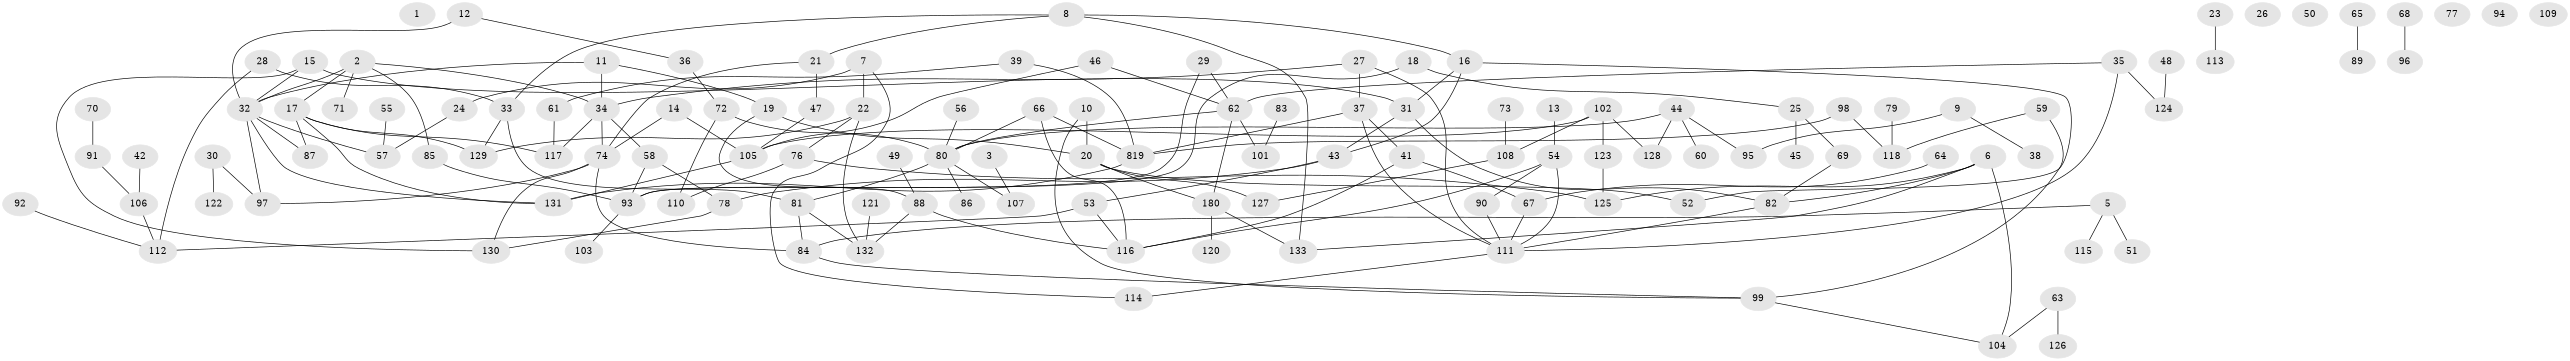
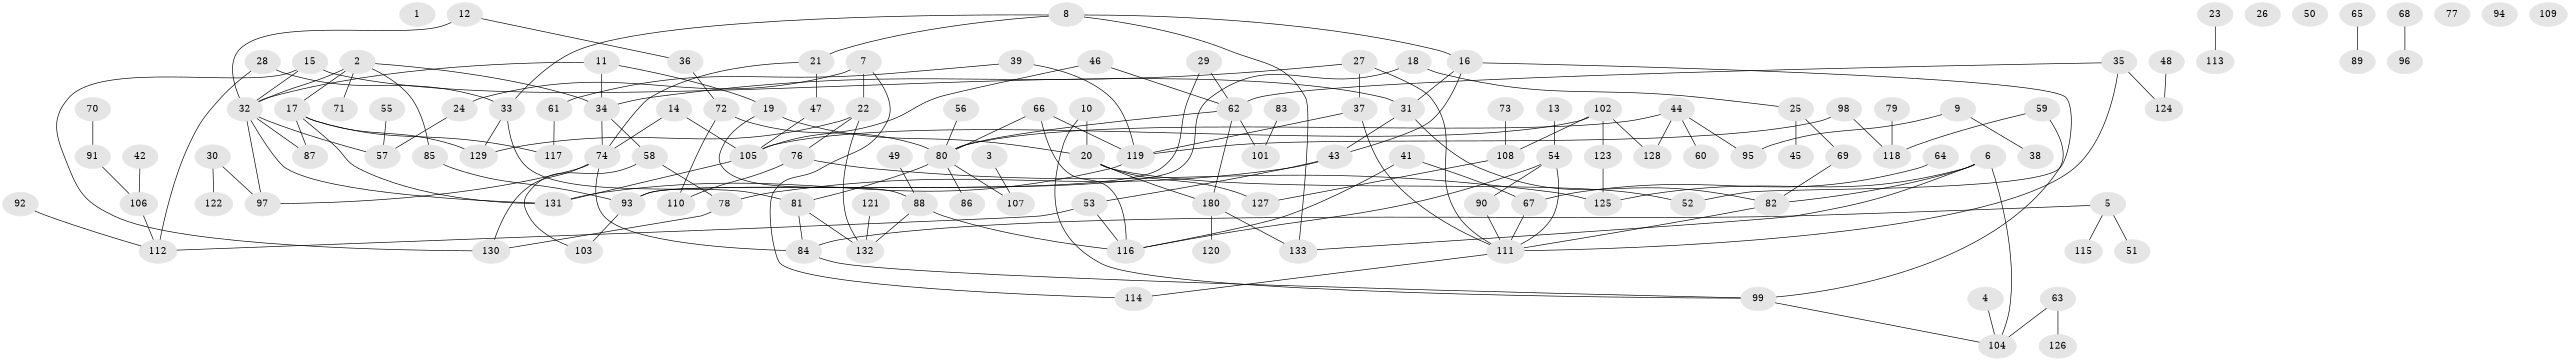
  graph {
    node [color=gray90 style=filled]
    1
    2
    17
    32
    34
    71
    85
    87
    117
    129
    131
    57
    97
    74
    58
    3
    107
+   4
    104
    5
    51
    84
    115
    99
    6
    82
    125
    133
    111
    7
    22
    24
    114
    76
    132
    8
    16
    21
    33
    31
    43
    52
    47
    81
    9
    38
    95
    10
    20
    n50 [label=180]
    127
    11
    19
    88
    12
    36
    72
    13
    54
    116
    90
    14
    105
    130
    15
    53
    78
    18
    25
    93
    45
    69
    103
    120
    110
    23
    113
    26
    27
    37
    41
-   119 [label=819]
+   119
    28
    112
    29
    62
    80
    101
    108
    30
    122
    35
    124
    67
    39
    61
    86
    42
    106
    44
    60
    128
    46
    48
    49
    50
    55
    56
    59
    118
    63
    126
    64
    65
    89
    66
    68
    96
    70
    91
    73
    77
    79
    83
    92
    94
    98
    102
    123
    109
    121
    2 -- 17
    2 -- 32
    2 -- 34
    2 -- 71
    2 -- 85
    17 -- 87
    17 -- 117
    17 -- 129
    17 -- 131
    32 -- 87
    32 -- 131
    32 -- 57
    32 -- 97
-   34 -- 117
    34 -- 74
    34 -- 58
    85 -- 93
    74 -- 97
    74 -- 84
    74 -- 130
    58 -- 78
-   58 -- 93
+   58 -- 103
    3 -- 107
+   4 -- 104
    5 -- 51
    5 -- 84
    5 -- 115
    84 -- 99
    99 -- 104
    6 -- 104
    6 -- 82
    6 -- 125
    6 -- 133
    82 -- 111
    111 -- 114
    7 -- 22
    7 -- 24
    7 -- 114
    22 -- 129
    22 -- 76
    22 -- 132
    24 -- 57
    76 -- 125
    76 -- 110
    8 -- 133
    8 -- 16
    8 -- 21
    8 -- 33
    16 -- 31
    16 -- 43
    16 -- 52
    21 -- 74
    21 -- 47
    33 -- 129
    33 -- 81
    31 -- 82
    31 -- 43
    43 -- 53
    43 -- 78
    47 -- 105
    81 -- 84
    81 -- 132
    9 -- 38
    9 -- 95
    10 -- 99
    10 -- 20
    20 -- 52
    20 -- n50
    20 -- 127
    n50 -- 133
    n50 -- 120
    11 -- 32
    11 -- 34
    11 -- 19
    19 -- 20
    19 -- 88
    88 -- 132
    88 -- 116
    12 -- 32
    12 -- 36
    36 -- 72
    72 -- 110
    72 -- 80
    13 -- 54
    54 -- 111
    54 -- 116
    54 -- 90
    90 -- 111
    14 -- 74
    14 -- 105
    105 -- 131
    15 -- 32
    15 -- 31
    15 -- 130
    53 -- 116
    53 -- 112
    78 -- 130
    18 -- 25
    18 -- 93
    25 -- 45
    25 -- 69
    93 -- 103
    69 -- 82
    23 -- 113
    27 -- 34
    27 -- 111
    27 -- 37
    37 -- 111
-   37 -- 41
    37 -- 119
    41 -- 116
    41 -- 67
    119 -- 131
    28 -- 33
    28 -- 112
    29 -- 93
    29 -- 62
    62 -- n50
    62 -- 80
    62 -- 101
    80 -- 107
    80 -- 81
    80 -- 86
    108 -- 127
    30 -- 97
    30 -- 122
    35 -- 111
    35 -- 62
    35 -- 124
    67 -- 111
    39 -- 119
    39 -- 61
    61 -- 117
    42 -- 106
    106 -- 112
    44 -- 95
    44 -- 80
    44 -- 60
    44 -- 128
    46 -- 105
    46 -- 62
    48 -- 124
    49 -- 88
    55 -- 57
    56 -- 80
    59 -- 99
    59 -- 118
    63 -- 104
    63 -- 126
    64 -- 67
    65 -- 89
    66 -- 116
    66 -- 119
    66 -- 80
    68 -- 96
    70 -- 91
    91 -- 106
    73 -- 108
    79 -- 118
    83 -- 101
    92 -- 112
    98 -- 119
    98 -- 118
    102 -- 105
    102 -- 108
    102 -- 128
    102 -- 123
    123 -- 125
    121 -- 132
  }
